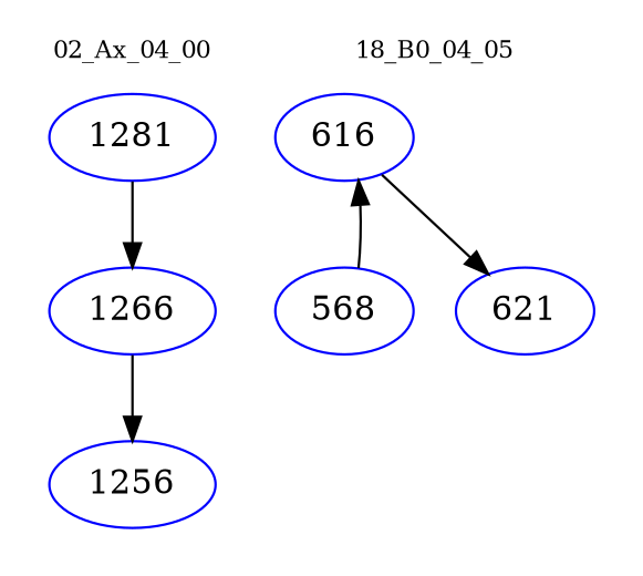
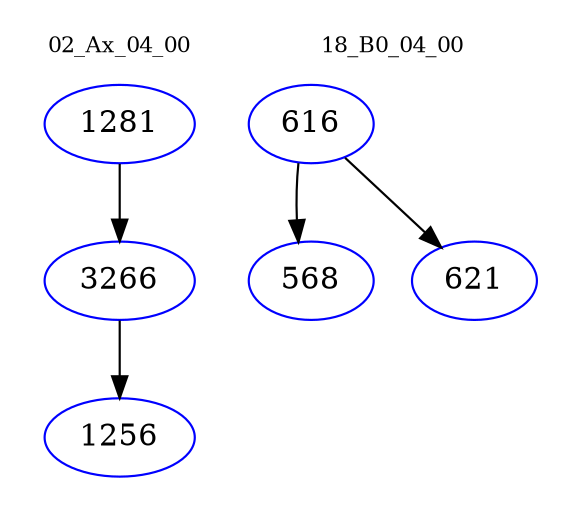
  digraph {
    node [color=blue]
    edge [color=black]
-   n1 [label=1266]
+   n1 [label=3266]
    n2 [label=1256]
    n3 [label=1281]
    n4 [label=616]
    n5 [label=568]
    n6 [label=621]
    subgraph cluster_1 {
      color=white
      fontsize=10
      label="02_Ax_04_00"
      n1
      n2
      n3
    }
    subgraph cluster_2 {
      color=white
      fontsize=10
-     label="18_B0_04_05"
+     label="18_B0_04_00"
      n4
      n5
      n6
    }
    n1 -> n2
    n3 -> n1
-   n5 -> n4
+   n4 -> n5
    n4 -> n6
  }
